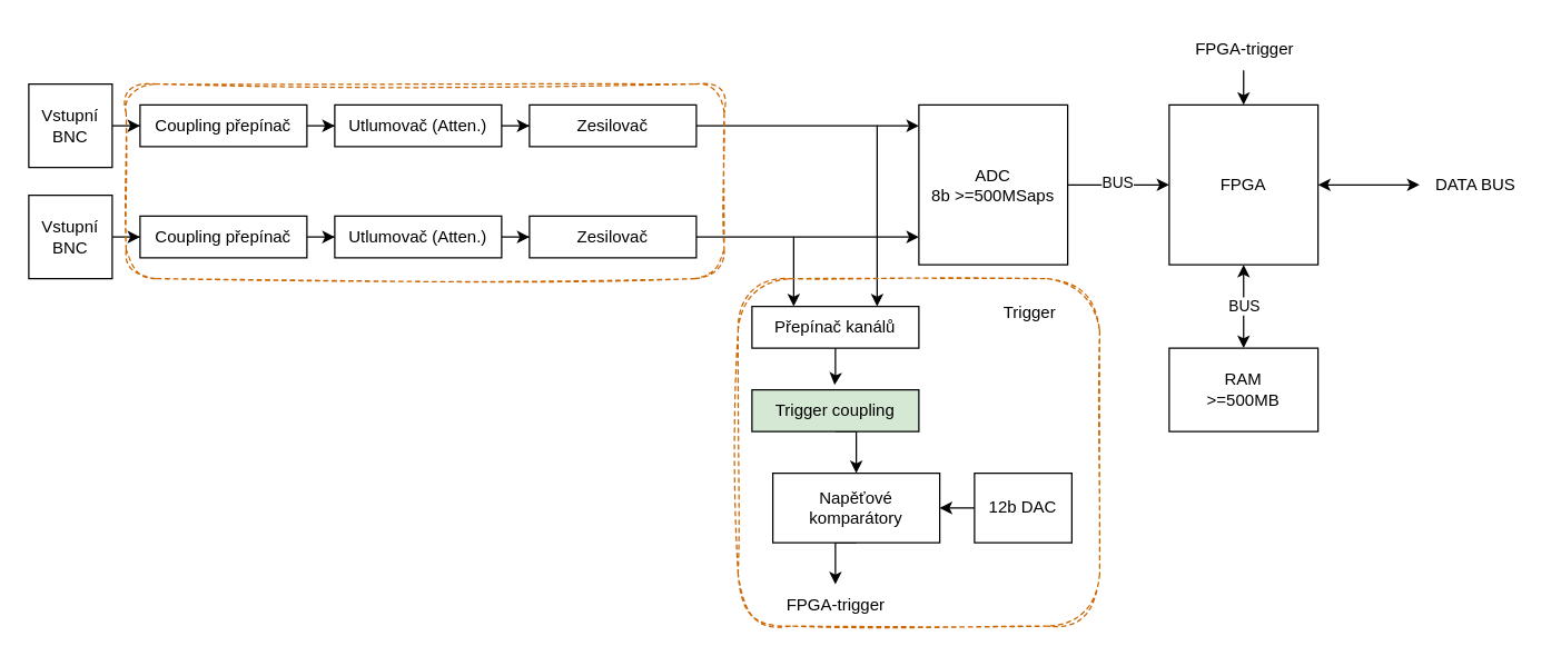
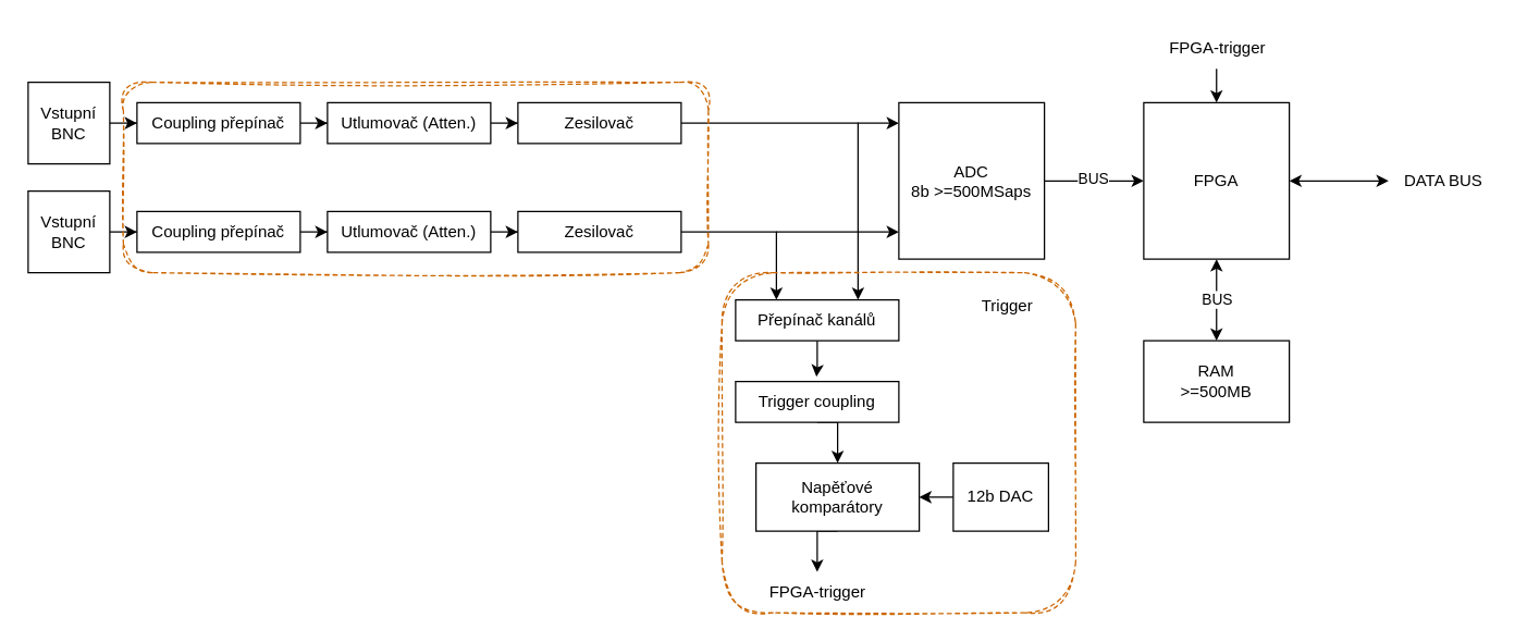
  <mxCell id="0" />
  <mxCell id="1" parent="0" />
  <mxCell id="2" style="edgeStyle=orthogonalEdgeStyle;rounded=0;orthogonalLoop=1;jettySize=auto;html=1;entryX=0;entryY=0.5;entryDx=0;entryDy=0;" edge="1" parent="1" source="3" target="5"><mxGeometry relative="1" as="geometry" /></mxCell>
  <mxCell id="3" value="Vstupní BNC" style="whiteSpace=wrap;html=1;aspect=fixed;" vertex="1" parent="1"><mxGeometry x="20" y="60" width="60" height="60" as="geometry" /></mxCell>
  <mxCell id="4" style="edgeStyle=orthogonalEdgeStyle;rounded=0;orthogonalLoop=1;jettySize=auto;html=1;entryX=0;entryY=0.5;entryDx=0;entryDy=0;" edge="1" parent="1" source="5" target="7"><mxGeometry relative="1" as="geometry" /></mxCell>
  <mxCell id="5" value="Coupling přepínač" style="rounded=0;whiteSpace=wrap;html=1;" vertex="1" parent="1"><mxGeometry x="100" y="75" width="120" height="30" as="geometry" /></mxCell>
  <mxCell id="6" style="edgeStyle=orthogonalEdgeStyle;rounded=0;orthogonalLoop=1;jettySize=auto;html=1;entryX=0;entryY=0.5;entryDx=0;entryDy=0;" edge="1" parent="1" source="7" target="9"><mxGeometry relative="1" as="geometry" /></mxCell>
  <mxCell id="7" value="Utlumovač (Atten.)" style="rounded=0;whiteSpace=wrap;html=1;" vertex="1" parent="1"><mxGeometry x="240" y="75" width="120" height="30" as="geometry" /></mxCell>
  <mxCell id="8" style="edgeStyle=orthogonalEdgeStyle;rounded=0;orthogonalLoop=1;jettySize=auto;html=1;entryX=0.75;entryY=0;entryDx=0;entryDy=0;" edge="1" parent="1" source="9" target="19"><mxGeometry relative="1" as="geometry" /></mxCell>
  <mxCell id="9" value="Zesilovač" style="rounded=0;whiteSpace=wrap;html=1;" vertex="1" parent="1"><mxGeometry x="380" y="75" width="120" height="30" as="geometry" /></mxCell>
  <mxCell id="10" style="edgeStyle=orthogonalEdgeStyle;rounded=0;orthogonalLoop=1;jettySize=auto;html=1;entryX=0;entryY=0.5;entryDx=0;entryDy=0;" edge="1" parent="1" source="11" target="13"><mxGeometry relative="1" as="geometry" /></mxCell>
  <mxCell id="11" value="Vstupní BNC" style="whiteSpace=wrap;html=1;aspect=fixed;" vertex="1" parent="1"><mxGeometry x="20" y="140" width="60" height="60" as="geometry" /></mxCell>
  <mxCell id="12" style="edgeStyle=orthogonalEdgeStyle;rounded=0;orthogonalLoop=1;jettySize=auto;html=1;entryX=0;entryY=0.5;entryDx=0;entryDy=0;" edge="1" parent="1" source="13" target="15"><mxGeometry relative="1" as="geometry" /></mxCell>
  <mxCell id="13" value="Coupling přepínač" style="rounded=0;whiteSpace=wrap;html=1;" vertex="1" parent="1"><mxGeometry x="100" y="155" width="120" height="30" as="geometry" /></mxCell>
  <mxCell id="14" style="edgeStyle=orthogonalEdgeStyle;rounded=0;orthogonalLoop=1;jettySize=auto;html=1;entryX=0;entryY=0.5;entryDx=0;entryDy=0;" edge="1" parent="1" source="15" target="17"><mxGeometry relative="1" as="geometry" /></mxCell>
  <mxCell id="15" value="Utlumovač (Atten.)" style="rounded=0;whiteSpace=wrap;html=1;" vertex="1" parent="1"><mxGeometry x="240" y="155" width="120" height="30" as="geometry" /></mxCell>
  <mxCell id="16" style="edgeStyle=orthogonalEdgeStyle;rounded=0;orthogonalLoop=1;jettySize=auto;html=1;entryX=0.25;entryY=0;entryDx=0;entryDy=0;" edge="1" parent="1" source="17" target="19"><mxGeometry relative="1" as="geometry" /></mxCell>
  <mxCell id="17" value="Zesilovač" style="rounded=0;whiteSpace=wrap;html=1;" vertex="1" parent="1"><mxGeometry x="380" y="155" width="120" height="30" as="geometry" /></mxCell>
  <mxCell id="18" style="edgeStyle=orthogonalEdgeStyle;rounded=0;orthogonalLoop=1;jettySize=auto;html=1;entryX=0.495;entryY=-0.119;entryDx=0;entryDy=0;entryPerimeter=0;" edge="1" parent="1" source="19" target="21"><mxGeometry relative="1" as="geometry" /></mxCell>
  <mxCell id="19" value="Přepínač kanálů" style="rounded=0;whiteSpace=wrap;html=1;" vertex="1" parent="1"><mxGeometry x="540" y="220" width="120" height="30" as="geometry" /></mxCell>
  <mxCell id="20" style="edgeStyle=orthogonalEdgeStyle;rounded=0;orthogonalLoop=1;jettySize=auto;html=1;exitX=0.5;exitY=1;exitDx=0;exitDy=0;entryX=0.5;entryY=0;entryDx=0;entryDy=0;" edge="1" parent="1" source="21" target="23"><mxGeometry relative="1" as="geometry" /></mxCell>
- <mxCell id="21" value="Trigger coupling" style="rounded=0;whiteSpace=wrap;html=1;fillColor=#d5e8d4;" vertex="1" parent="1"><mxGeometry x="540" y="280" width="120" height="30" as="geometry" /></mxCell>
+ <mxCell id="21" value="Trigger coupling" style="rounded=0;whiteSpace=wrap;html=1;" vertex="1" parent="1"><mxGeometry x="540" y="280" width="120" height="30" as="geometry" /></mxCell>
  <mxCell id="22" style="edgeStyle=orthogonalEdgeStyle;rounded=0;orthogonalLoop=1;jettySize=auto;html=1;exitX=0.5;exitY=1;exitDx=0;exitDy=0;" edge="1" parent="1" source="23"><mxGeometry relative="1" as="geometry"><mxPoint x="600" y="420" as="targetPoint" /></mxGeometry></mxCell>
  <mxCell id="23" value="Napěťové komparátory" style="rounded=0;whiteSpace=wrap;html=1;" vertex="1" parent="1"><mxGeometry x="555" y="340" width="120" height="50" as="geometry" /></mxCell>
  <mxCell id="24" style="edgeStyle=orthogonalEdgeStyle;rounded=0;orthogonalLoop=1;jettySize=auto;html=1;entryX=1;entryY=0.5;entryDx=0;entryDy=0;" edge="1" parent="1" source="25" target="23"><mxGeometry relative="1" as="geometry" /></mxCell>
  <mxCell id="25" value="12b DAC" style="rounded=0;whiteSpace=wrap;html=1;" vertex="1" parent="1"><mxGeometry x="700" y="340" width="70" height="50" as="geometry" /></mxCell>
  <mxCell id="26" style="edgeStyle=orthogonalEdgeStyle;rounded=0;orthogonalLoop=1;jettySize=auto;html=1;entryX=0;entryY=0.5;entryDx=0;entryDy=0;" edge="1" parent="1" source="28" target="33"><mxGeometry relative="1" as="geometry" /></mxCell>
  <mxCell id="27" value="BUS" style="edgeLabel;html=1;align=center;verticalAlign=middle;resizable=0;points=[];" vertex="1" connectable="0" parent="26"><mxGeometry x="-0.05" y="2" relative="1" as="geometry"><mxPoint as="offset" /></mxGeometry></mxCell>
  <mxCell id="28" value="ADC&lt;br&gt;8b &amp;gt;=500MSaps" style="rounded=0;whiteSpace=wrap;html=1;" vertex="1" parent="1"><mxGeometry x="660" y="75" width="107" height="115" as="geometry" /></mxCell>
  <mxCell id="29" value="" style="endArrow=classic;html=1;rounded=0;" edge="1" parent="1"><mxGeometry width="50" height="50" relative="1" as="geometry"><mxPoint x="630" y="90" as="sourcePoint" /><mxPoint x="660" y="90" as="targetPoint" /></mxGeometry></mxCell>
  <mxCell id="30" value="" style="endArrow=classic;html=1;rounded=0;" edge="1" parent="1"><mxGeometry width="50" height="50" relative="1" as="geometry"><mxPoint x="570" y="170" as="sourcePoint" /><mxPoint x="660" y="170" as="targetPoint" /></mxGeometry></mxCell>
  <mxCell id="31" style="edgeStyle=orthogonalEdgeStyle;rounded=0;orthogonalLoop=1;jettySize=auto;html=1;entryX=0.5;entryY=0;entryDx=0;entryDy=0;startArrow=classic;startFill=1;" edge="1" parent="1" source="33" target="37"><mxGeometry relative="1" as="geometry" /></mxCell>
  <mxCell id="32" value="BUS" style="edgeLabel;html=1;align=center;verticalAlign=middle;resizable=0;points=[];" vertex="1" connectable="0" parent="31"><mxGeometry x="0.448" y="-2" relative="1" as="geometry"><mxPoint x="2" y="-14" as="offset" /></mxGeometry></mxCell>
  <mxCell id="33" value="FPGA" style="rounded=0;whiteSpace=wrap;html=1;" vertex="1" parent="1"><mxGeometry x="840" y="75" width="107" height="115" as="geometry" /></mxCell>
  <mxCell id="34" value="FPGA-trigger" style="text;html=1;align=center;verticalAlign=middle;resizable=0;points=[];autosize=1;strokeColor=none;fillColor=none;" vertex="1" parent="1"><mxGeometry x="550" y="420" width="100" height="30" as="geometry" /></mxCell>
  <mxCell id="35" style="edgeStyle=orthogonalEdgeStyle;rounded=0;orthogonalLoop=1;jettySize=auto;html=1;entryX=0.5;entryY=0;entryDx=0;entryDy=0;" edge="1" parent="1" source="36" target="33"><mxGeometry relative="1" as="geometry"><mxPoint x="863.5" y="70" as="targetPoint" /></mxGeometry></mxCell>
  <mxCell id="36" value="FPGA-trigger" style="text;html=1;align=center;verticalAlign=middle;resizable=0;points=[];autosize=1;strokeColor=none;fillColor=none;" vertex="1" parent="1"><mxGeometry x="843.5" y="20" width="100" height="30" as="geometry" /></mxCell>
  <mxCell id="37" value="RAM&lt;br&gt;&amp;gt;=500MB" style="rounded=0;whiteSpace=wrap;html=1;" vertex="1" parent="1"><mxGeometry x="840" y="250" width="107" height="60" as="geometry" /></mxCell>
  <mxCell id="38" style="edgeStyle=orthogonalEdgeStyle;rounded=0;orthogonalLoop=1;jettySize=auto;html=1;startArrow=classic;startFill=1;" edge="1" parent="1" source="39" target="33"><mxGeometry relative="1" as="geometry"><mxPoint x="950" y="132.5" as="targetPoint" /></mxGeometry></mxCell>
  <mxCell id="39" value="DATA BUS" style="text;html=1;align=center;verticalAlign=middle;resizable=0;points=[];autosize=1;strokeColor=none;fillColor=none;" vertex="1" parent="1"><mxGeometry x="1020" y="117.5" width="80" height="30" as="geometry" /></mxCell>
  <mxCell id="40" value="" style="rounded=1;whiteSpace=wrap;html=1;fillColor=none;strokeColor=#CC6600;fillStyle=auto;dashed=1;glass=0;sketch=1;curveFitting=1;jiggle=2;shadow=0;" vertex="1" parent="1"><mxGeometry x="90" y="60" width="430" height="140" as="geometry" /></mxCell>
  <mxCell id="41" value="" style="rounded=1;whiteSpace=wrap;html=1;fillColor=none;strokeColor=#CC6600;fillStyle=auto;dashed=1;glass=0;sketch=1;curveFitting=1;jiggle=2;shadow=0;" vertex="1" parent="1"><mxGeometry x="530" y="200" width="260" height="250" as="geometry" /></mxCell>
  <mxCell id="42" value="Trigger" style="text;html=1;strokeColor=none;fillColor=none;align=center;verticalAlign=middle;whiteSpace=wrap;rounded=0;" vertex="1" parent="1"><mxGeometry x="710" y="210" width="60" height="30" as="geometry" /></mxCell>
